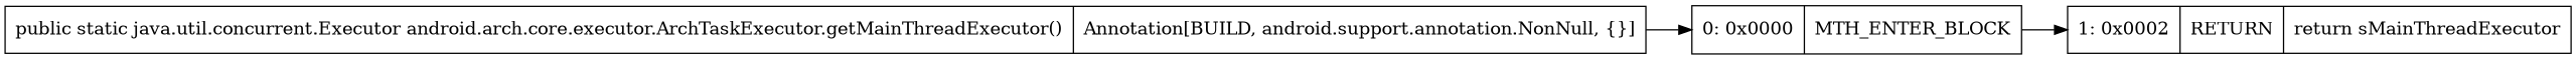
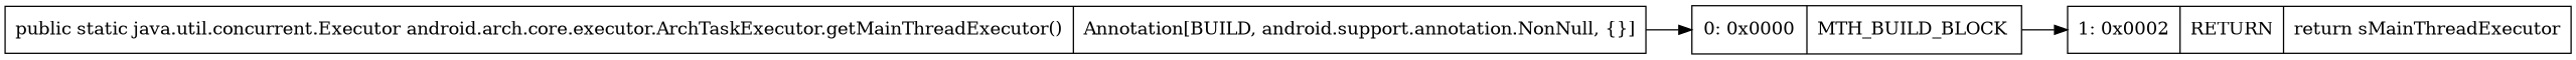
  digraph {
    rankdir=LR
    node [shape=record]
-   n1 [label="{0\:\ 0x0000|MTH_ENTER_BLOCK\l}"]
+   n1 [label="{0\:\ 0x0000|MTH_BUILD_BLOCK\l}"]
    n2 [label="{1\:\ 0x0002|RETURN\l|return sMainThreadExecutor\l}"]
    n3 [label="{public static java.util.concurrent.Executor android.arch.core.executor.ArchTaskExecutor.getMainThreadExecutor()  | Annotation[BUILD, android.support.annotation.NonNull, \{\}]\l}"]
    n1 -> n2
    n3 -> n1
  }
